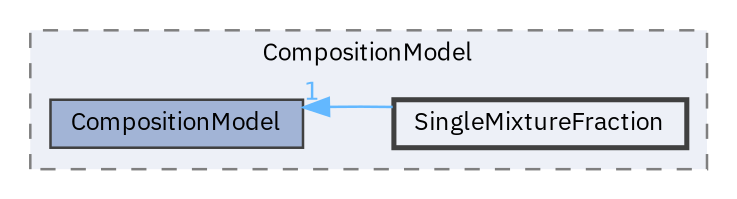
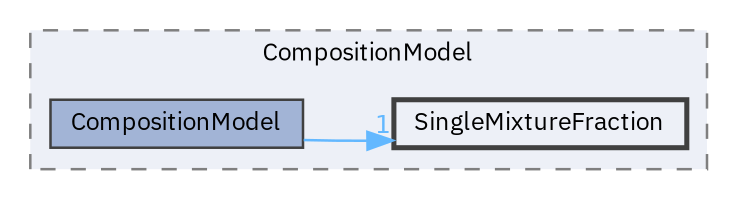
  digraph {
    compound=true
    rankdir=LR
    fontname="IBM Plex Sans"
    node [color=grey25 fontname="IBM Plex Sans" fontsize=10 shape=box]
    n1 [fillcolor="#a2b4d6" height=0.2 label=CompositionModel style=filled width=0.4]
    n2 [fillcolor="#edf0f7" height=0.2 label=SingleMixtureFraction style="filled,bold" width=0.4]
    subgraph cluster_1 {
      bgcolor="#edf0f7"
      fontsize=10
      label=CompositionModel
      pencolor=grey50
      style="filled,dashed"
      n1
      n2
    }
-   n2 -> n1 [color=steelblue1 fontcolor=steelblue1 fontname="IBM Plex Sans" fontsize=10 headlabel=1 labeldistance=1.5 labelfontname=Helvetica labelfontsize=10]
+   n1 -> n2 [color=steelblue1 fontcolor=steelblue1 fontname="IBM Plex Sans" fontsize=10 headlabel=1 labeldistance=1.5 labelfontname=Helvetica labelfontsize=10]
  }
